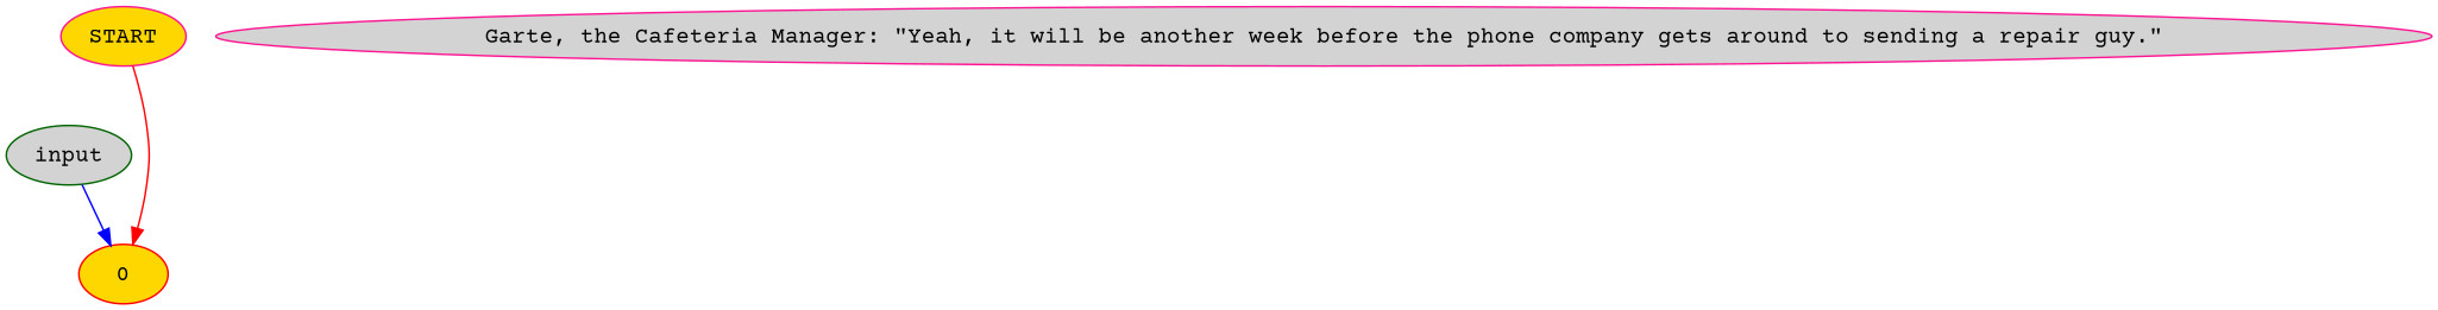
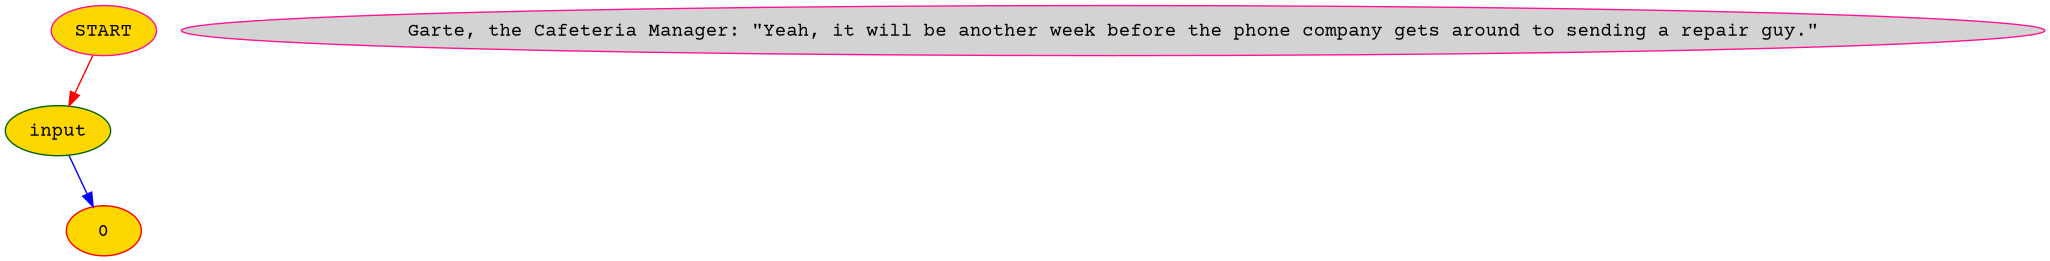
  digraph {
    fontname="Courier Prime"
    node [color=deeppink fillcolor=gold fontname="Courier Prime" style=filled]
    edge [fontname="Courier Prime"]
    n1 [label=START]
-   n2 [color=darkgreen fillcolor=lightgrey label=input]
+   n2 [color=darkgreen label=input]
    n3 [color=red label=0]
    n4 [fillcolor=lightgrey label="Garte, the Cafeteria Manager: \"Yeah, it will be another week before the phone company gets around to sending a repair guy.\""]
-   n1 -> n3 [color=red]
+   n1 -> n2 [color=red]
    n2 -> n3 [color=blue]
  }
